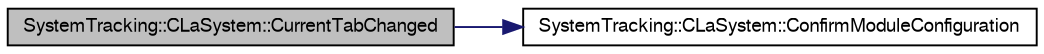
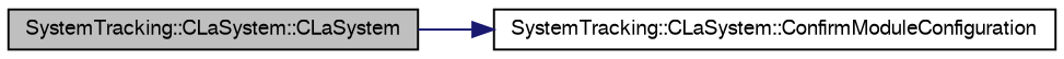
  digraph {
    rankdir=LR
    node [color=black fontname=FreeSans fontsize=10 shape=record style=filled]
-   n1 [fillcolor=grey75 fontcolor=black height=0.2 label="SystemTracking::CLaSystem::CurrentTabChanged" width=0.4]
+   n1 [fillcolor=grey75 fontcolor=black height=0.2 label="SystemTracking::CLaSystem::CLaSystem" width=0.4]
    n2 [fillcolor=white height=0.2 label="SystemTracking::CLaSystem::ConfirmModuleConfiguration" width=0.4]
    n1 -> n2 [color=midnightblue fontname=FreeSans fontsize=10 labelfontname=FreeSans labelfontsize=10 style=solid]
  }
